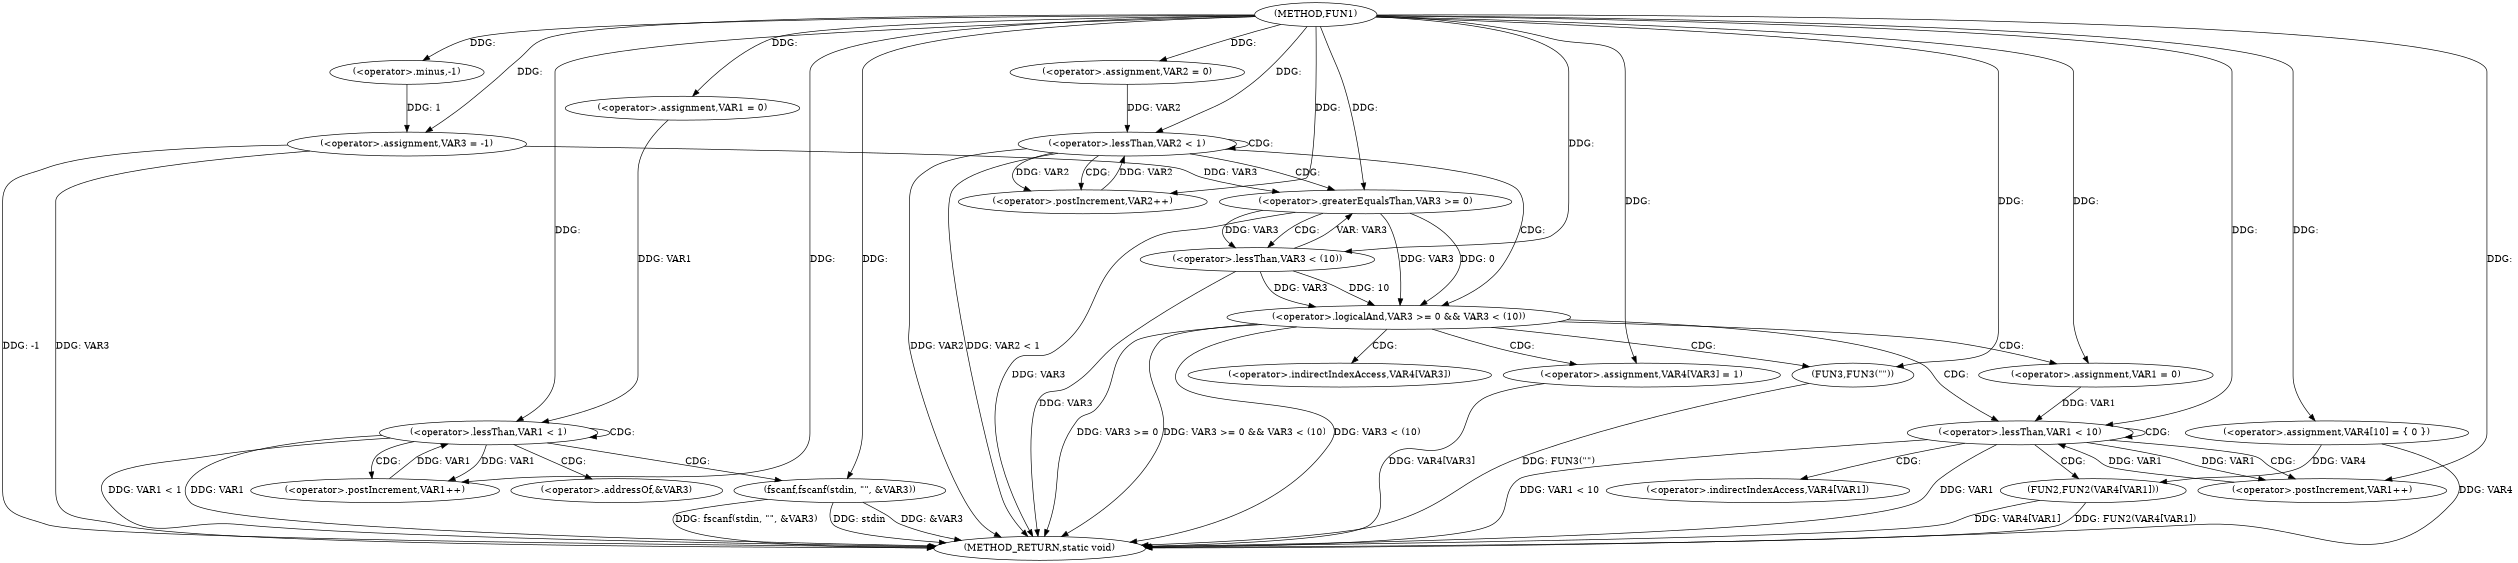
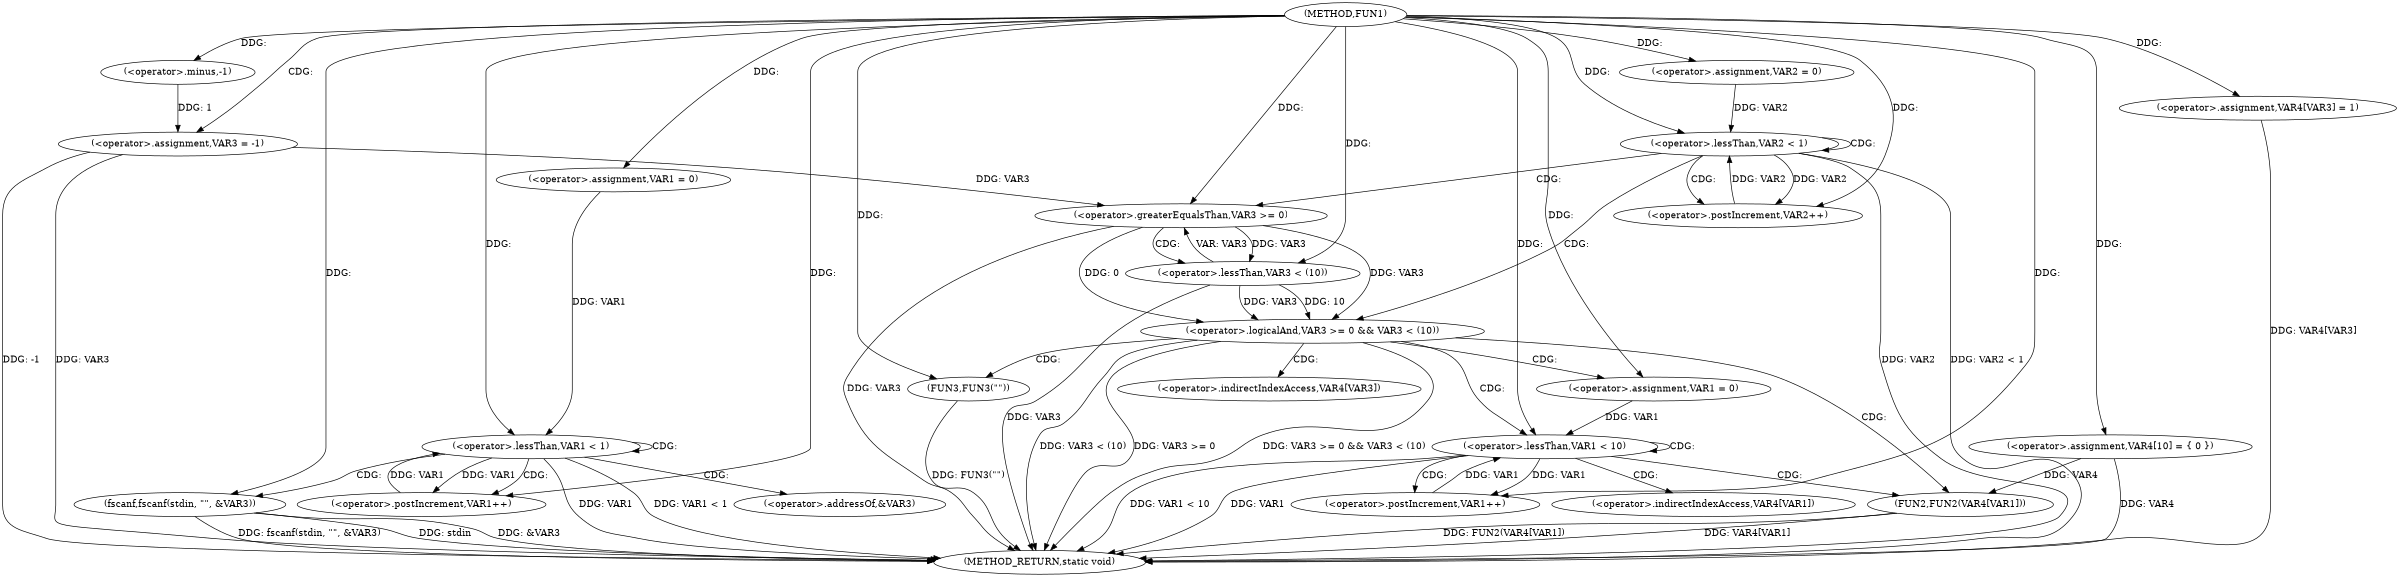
  digraph {
    n1 [label="(METHOD,FUN1)"]
    n2 [label="(<operator>.assignment,VAR3 = -1)"]
    n3 [label="(<operator>.minus,-1)"]
    n4 [label="(<operator>.assignment,VAR1 = 0)"]
    n5 [label="(<operator>.lessThan,VAR1 < 1)"]
    n6 [label="(<operator>.postIncrement,VAR1++)"]
    n7 [label="(fscanf,fscanf(stdin, \"\", &VAR3))"]
    n8 [label="(<operator>.assignment,VAR2 = 0)"]
    n9 [label="(<operator>.lessThan,VAR2 < 1)"]
    n10 [label="(<operator>.postIncrement,VAR2++)"]
    n11 [label="(<operator>.assignment,VAR4[10] = { 0 })"]
    n12 [label="(<operator>.greaterEqualsThan,VAR3 >= 0)"]
    n13 [label="(<operator>.lessThan,VAR3 < (10))"]
    n14 [label="(<operator>.assignment,VAR4[VAR3] = 1)"]
    n15 [label="(<operator>.assignment,VAR1 = 0)"]
    n16 [label="(<operator>.lessThan,VAR1 < 10)"]
    n17 [label="(<operator>.postIncrement,VAR1++)"]
    n18 [label="(FUN3,FUN3(\"\"))"]
    n19 [label="(METHOD_RETURN,static void)"]
    n20 [label="(<operator>.addressOf,&VAR3)"]
    n21 [label="(<operator>.logicalAnd,VAR3 >= 0 && VAR3 < (10))"]
    n22 [label="(FUN2,FUN2(VAR4[VAR1]))"]
    n23 [label="(<operator>.indirectIndexAccess,VAR4[VAR1])"]
    n24 [label="(<operator>.indirectIndexAccess,VAR4[VAR3])"]
-   n1 -> n2 [label="DDG: "]
+   n1 -> n2 [label="CDG: "]
    n1 -> n3 [label="DDG: "]
    n1 -> n4 [label="DDG: "]
    n1 -> n5 [label="DDG: "]
    n1 -> n6 [label="DDG: "]
    n1 -> n7 [label="DDG: "]
    n1 -> n8 [label="DDG: "]
    n1 -> n9 [label="DDG: "]
    n1 -> n10 [label="DDG: "]
    n1 -> n11 [label="DDG: "]
    n1 -> n12 [label="DDG: "]
    n1 -> n13 [label="DDG: "]
    n1 -> n14 [label="DDG: "]
    n1 -> n15 [label="DDG: "]
    n1 -> n16 [label="DDG: "]
    n1 -> n17 [label="DDG: "]
    n1 -> n18 [label="DDG: "]
    n2 -> n12 [label="DDG: VAR3"]
    n2 -> n19 [label="DDG: -1"]
    n2 -> n19 [label="DDG: VAR3"]
    n3 -> n2 [label="DDG: 1"]
    n4 -> n5 [label="DDG: VAR1"]
    n5 -> n5 [label="CDG: "]
    n5 -> n6 [label="DDG: VAR1"]
    n5 -> n6 [label="CDG: "]
    n5 -> n7 [label="CDG: "]
    n5 -> n19 [label="DDG: VAR1"]
    n5 -> n19 [label="DDG: VAR1 < 1"]
    n5 -> n20 [label="CDG: "]
    n6 -> n5 [label="DDG: VAR1"]
    n7 -> n19 [label="DDG: fscanf(stdin, \"\", &VAR3)"]
    n7 -> n19 [label="DDG: stdin"]
    n7 -> n19 [label="DDG: &VAR3"]
    n8 -> n9 [label="DDG: VAR2"]
    n9 -> n9 [label="CDG: "]
    n9 -> n10 [label="DDG: VAR2"]
    n9 -> n10 [label="CDG: "]
    n9 -> n12 [label="CDG: "]
    n9 -> n19 [label="DDG: VAR2"]
    n9 -> n19 [label="DDG: VAR2 < 1"]
    n9 -> n21 [label="CDG: "]
    n10 -> n9 [label="DDG: VAR2"]
    n11 -> n19 [label="DDG: VAR4"]
    n11 -> n22 [label="DDG: VAR4"]
    n12 -> n13 [label="DDG: VAR3"]
    n12 -> n13 [label="CDG: "]
    n12 -> n19 [label="DDG: VAR3"]
    n12 -> n21 [label="DDG: VAR3"]
    n12 -> n21 [label="DDG: 0"]
    n13 -> n12 [label="VAR: VAR3"]
    n13 -> n19 [label="DDG: VAR3"]
    n13 -> n21 [label="DDG: VAR3"]
    n13 -> n21 [label="DDG: 10"]
    n14 -> n19 [label="DDG: VAR4[VAR3]"]
    n15 -> n16 [label="DDG: VAR1"]
    n16 -> n16 [label="CDG: "]
    n16 -> n17 [label="DDG: VAR1"]
    n16 -> n17 [label="CDG: "]
    n16 -> n19 [label="DDG: VAR1 < 10"]
    n16 -> n19 [label="DDG: VAR1"]
    n16 -> n22 [label="CDG: "]
    n16 -> n23 [label="CDG: "]
    n17 -> n16 [label="DDG: VAR1"]
    n18 -> n19 [label="DDG: FUN3(\"\")"]
-   n21 -> n14 [label="CDG: "]
+   n21 -> n22 [label="CDG: "]
    n21 -> n15 [label="CDG: "]
    n21 -> n16 [label="CDG: "]
    n21 -> n18 [label="CDG: "]
    n21 -> n19 [label="DDG: VAR3 >= 0"]
    n21 -> n19 [label="DDG: VAR3 >= 0 && VAR3 < (10)"]
    n21 -> n19 [label="DDG: VAR3 < (10)"]
    n21 -> n24 [label="CDG: "]
    n22 -> n19 [label="DDG: VAR4[VAR1]"]
    n22 -> n19 [label="DDG: FUN2(VAR4[VAR1])"]
  }
